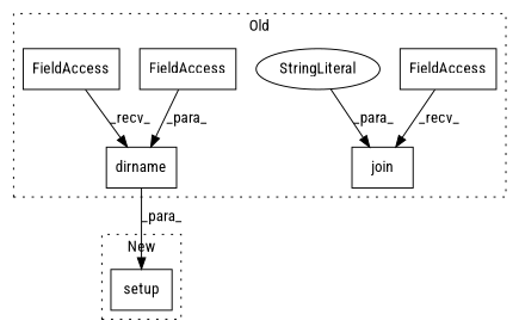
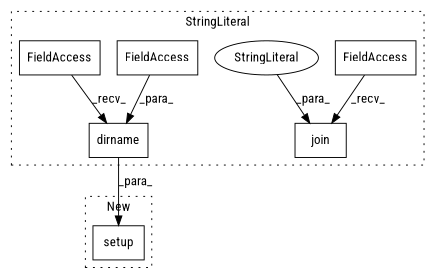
  digraph {
    fontname="Roboto Condensed"
    node [a=32 fontname="Roboto Condensed" l=7 shape=box]
    edge [fontname="Roboto Condensed"]
    n1 [l="5,1" label=join s="343,378"]
    n2 [a=22 label=FieldAccess s=335]
    n3 [a=45 l=10 label=StringLiteral s=368 shape=ellipse]
    n4 [l="8,1" label=dirname s="293,309"]
    n5 [a=22 l=8 label=FieldAccess s=301]
    n6 [a=22 label=FieldAccess s=285]
    n7 [label=setup s=147]
    subgraph cluster_1 {
-     label=Old
+     label=StringLiteral
      style=dotted
      n1
      n2
      n3
      n4
      n5
      n6
    }
    subgraph cluster_2 {
      label=New
      style=dotted
      n7
    }
    n2 -> n1 [label=_recv_]
    n3 -> n1 [label=_para_]
    n4 -> n7 [label=_para_]
    n5 -> n4 [label=_para_]
    n6 -> n4 [label=_recv_]
  }
